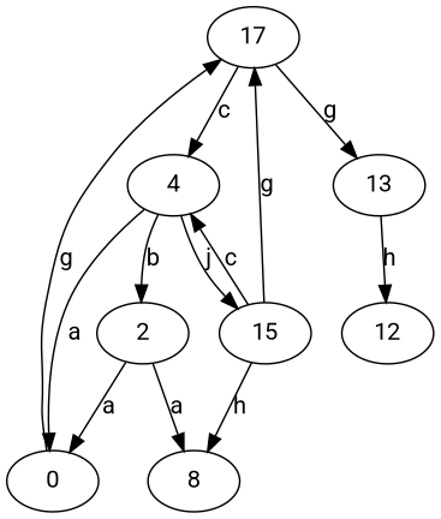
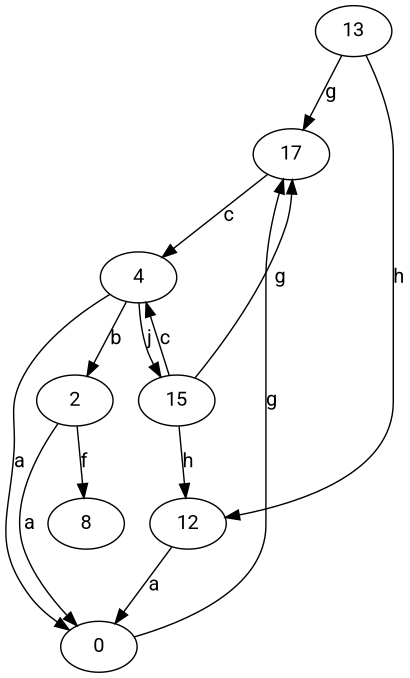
  strict digraph {
    fontname=Roboto
    node [fontname=Roboto]
    edge [fontname=Roboto]
    n1 [label=17]
    0
    4
    13
    12
    2
    8
    15
    n1 -> 4 [label=c]
    0 -> n1 [label=g]
    4 -> 0 [label=a]
    4 -> 2 [label=b]
    4 -> 15 [label=j]
-   n1 -> 13 [label=g]
+   13 -> n1 [label=g]
    13 -> 12 [label=h]
+   12 -> 0 [label=a]
    2 -> 0 [label=a]
-   2 -> 8 [label=a]
+   2 -> 8 [label=f]
    15 -> n1 [label=g]
    15 -> 4 [label=c]
-   15 -> 8 [label=h]
+   15 -> 12 [label=h]
  }
